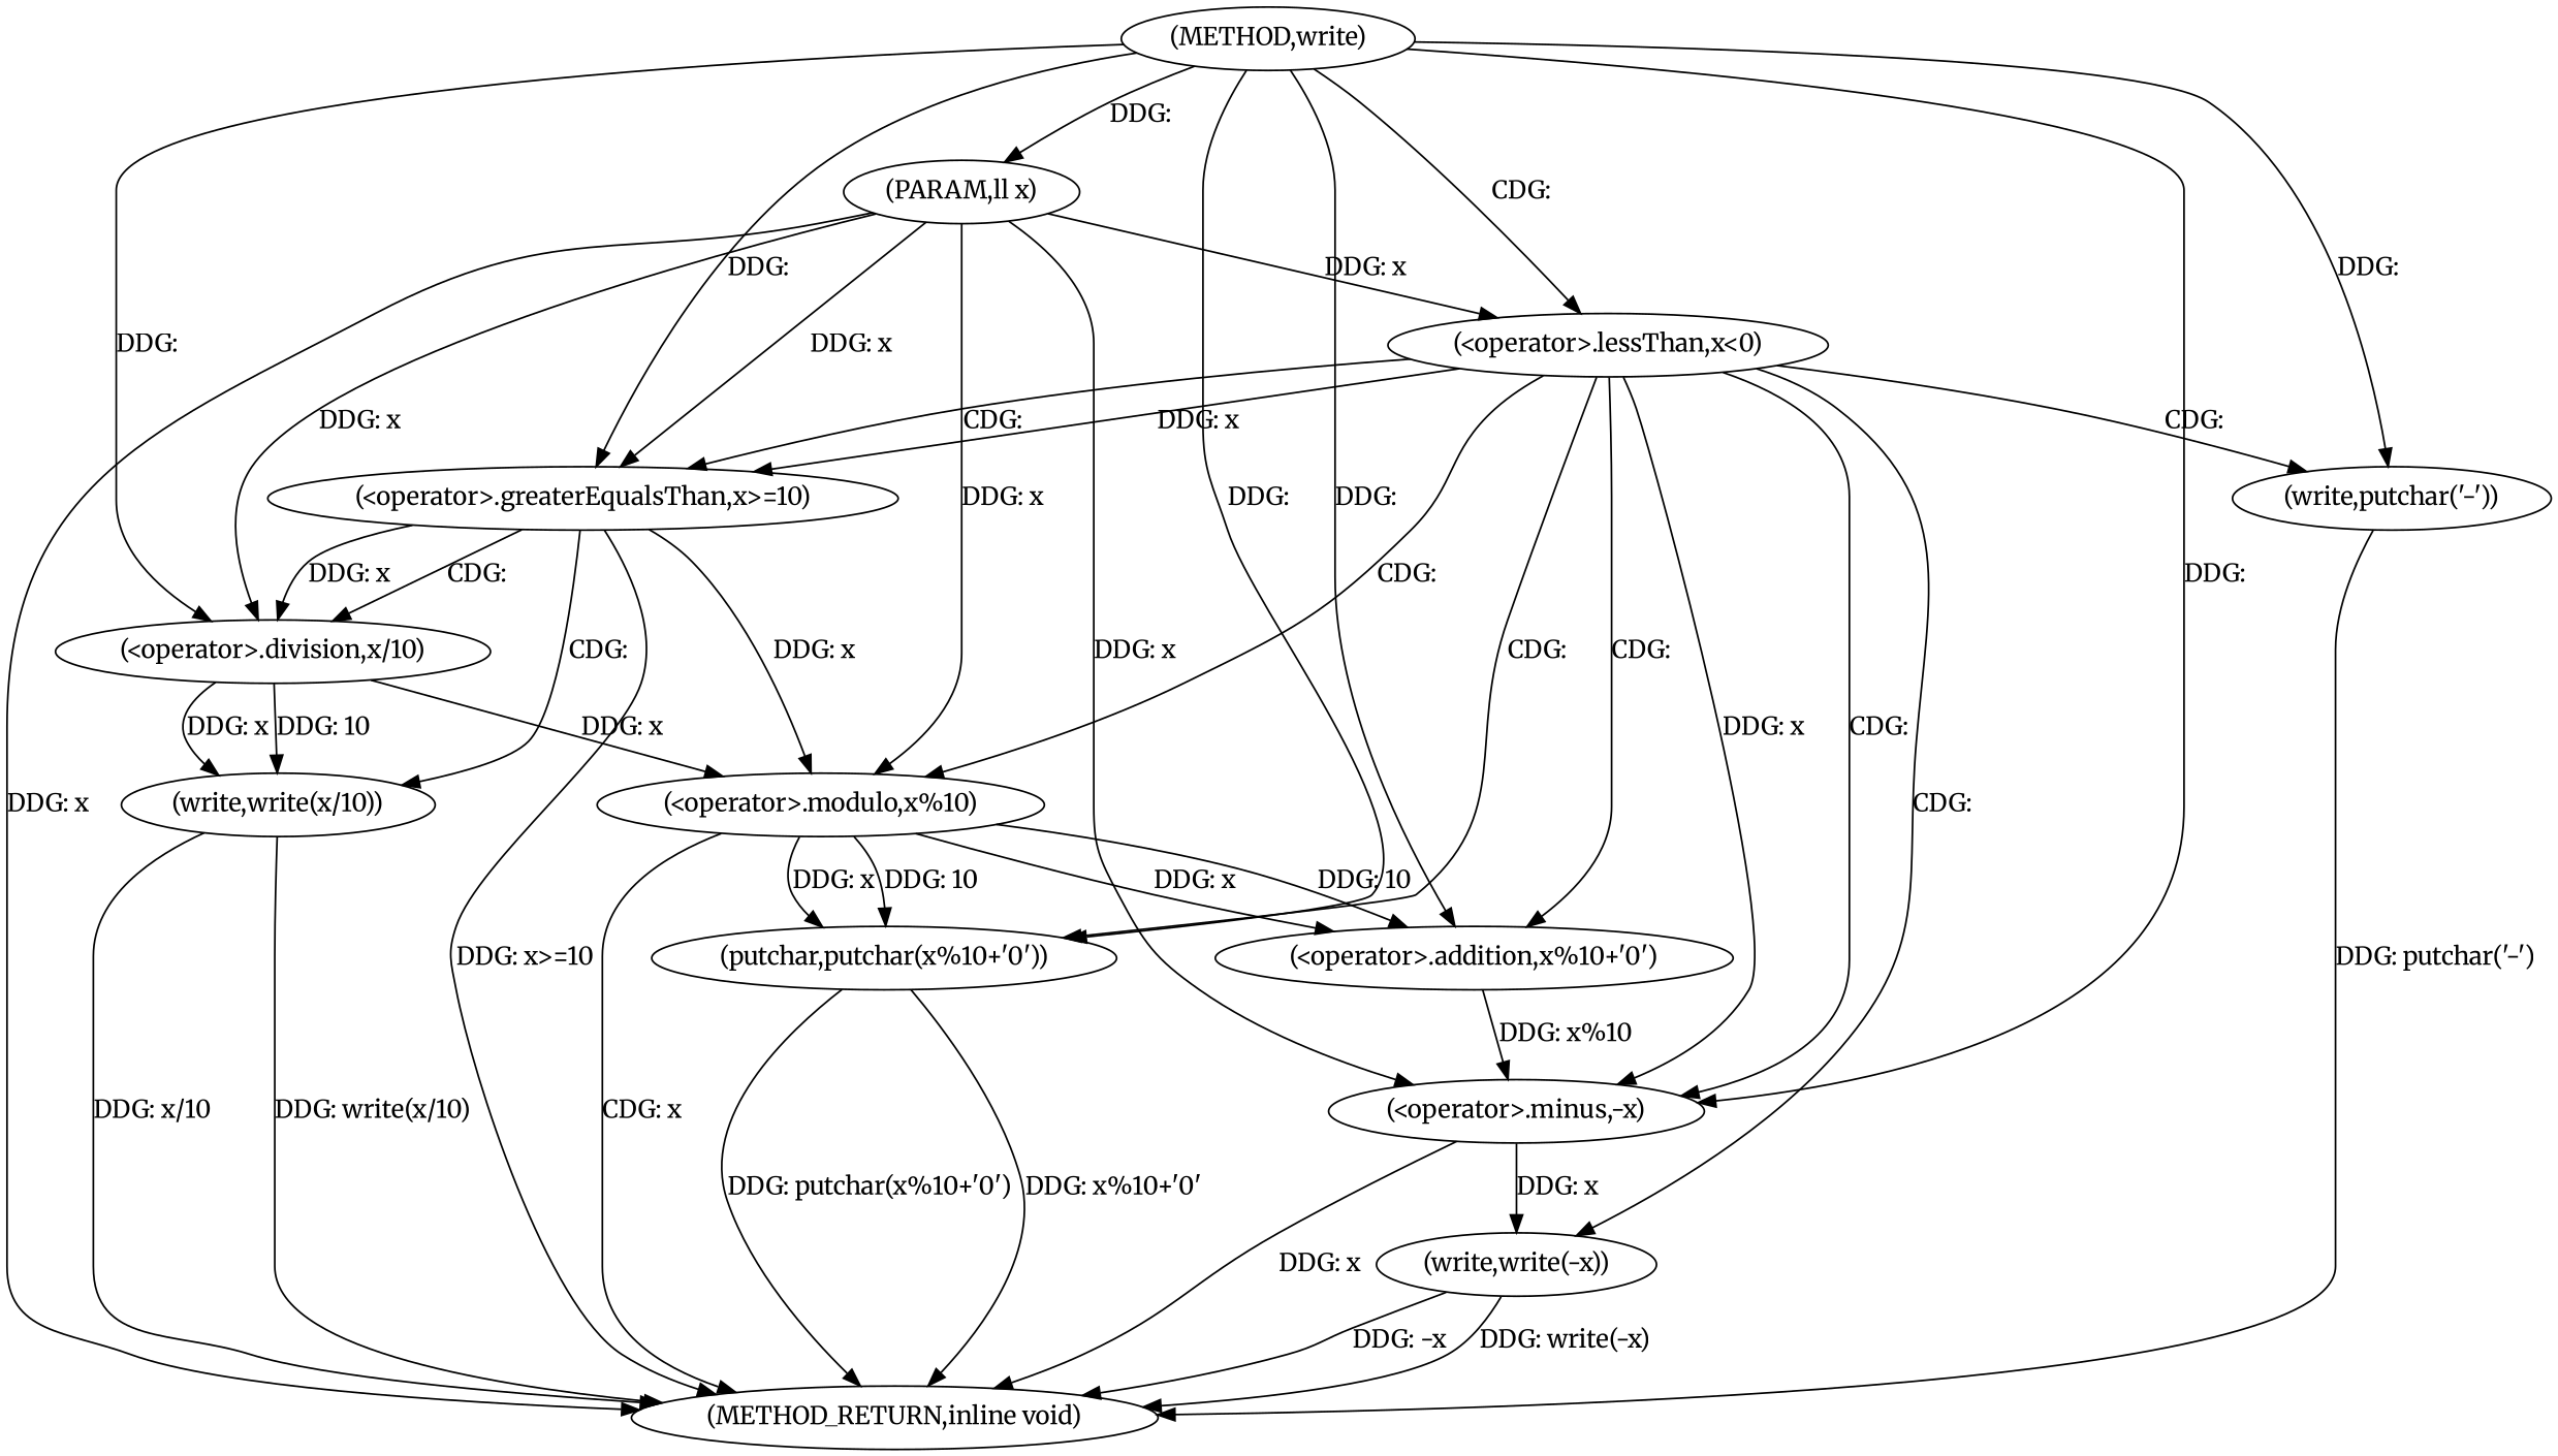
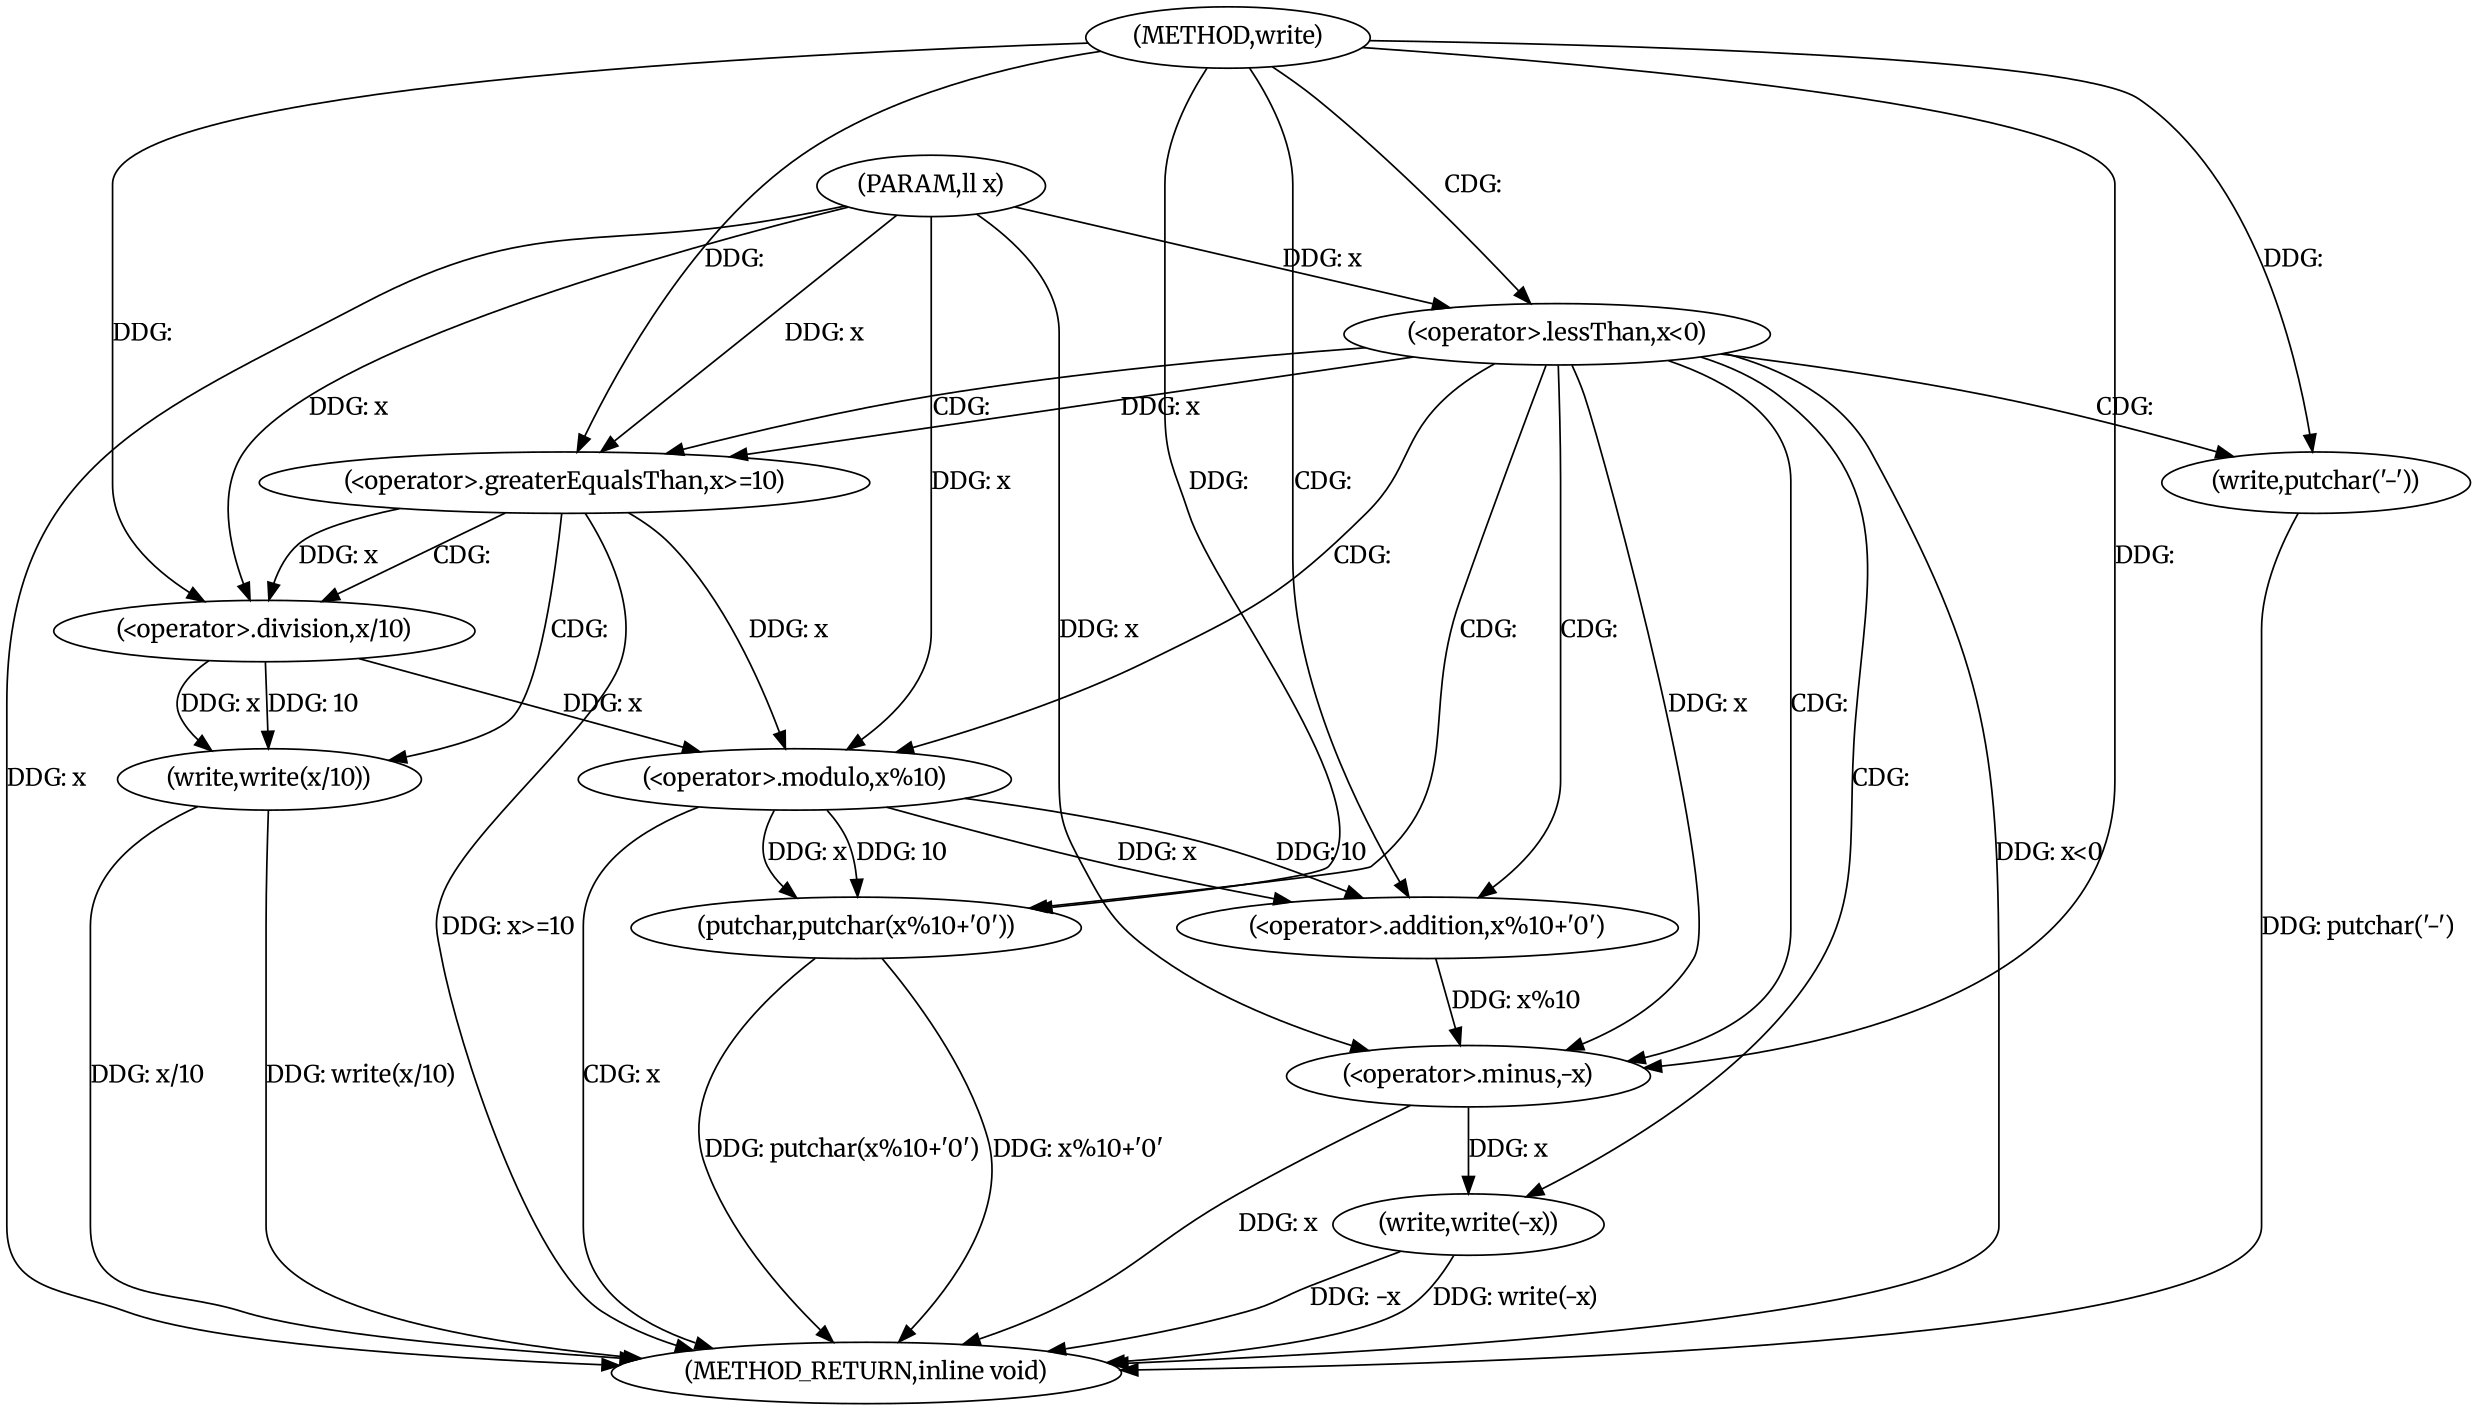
  digraph {
    fontname=Merriweather
    node [fontname=Merriweather]
    edge [fontname=Merriweather]
    n1 [label="(METHOD,write)"]
    n2 [label="(PARAM,ll x)"]
    n3 [label="(putchar,putchar(x%10+'0'))"]
    n4 [label="(<operator>.lessThan,x<0)"]
    n5 [label="(<operator>.greaterEqualsThan,x>=10)"]
    n6 [label="(write,putchar('-'))"]
    n7 [label="(<operator>.addition,x%10+'0')"]
    n8 [label="(<operator>.division,x/10)"]
    n9 [label="(<operator>.minus,-x)"]
    n10 [label="(<operator>.modulo,x%10)"]
    n11 [label="(METHOD_RETURN,inline void)"]
    n12 [label="(write,write(-x))"]
    n13 [label="(write,write(x/10))"]
-   n1 -> n2 [label="DDG: "]
    n1 -> n3 [label="DDG: "]
    n1 -> n4 [label="CDG: "]
    n1 -> n5 [label="DDG: "]
    n1 -> n6 [label="DDG: "]
-   n1 -> n7 [label="DDG: "]
+   n1 -> n7 [label="CDG: "]
    n1 -> n8 [label="DDG: "]
    n1 -> n9 [label="DDG: "]
    n2 -> n4 [label="DDG: x"]
    n2 -> n5 [label="DDG: x"]
    n2 -> n8 [label="DDG: x"]
    n2 -> n9 [label="DDG: x"]
    n2 -> n10 [label="DDG: x"]
    n2 -> n11 [label="DDG: x"]
    n3 -> n11 [label="DDG: x%10+'0'"]
    n3 -> n11 [label="DDG: putchar(x%10+'0')"]
    n4 -> n3 [label="CDG: "]
    n4 -> n5 [label="DDG: x"]
    n4 -> n5 [label="CDG: "]
    n4 -> n6 [label="CDG: "]
    n4 -> n7 [label="CDG: "]
    n4 -> n9 [label="DDG: x"]
    n4 -> n9 [label="CDG: "]
    n4 -> n10 [label="CDG: "]
+   n4 -> n11 [label="DDG: x<0"]
    n4 -> n12 [label="CDG: "]
    n5 -> n8 [label="DDG: x"]
    n5 -> n8 [label="CDG: "]
    n5 -> n10 [label="DDG: x"]
    n5 -> n11 [label="DDG: x>=10"]
    n5 -> n13 [label="CDG: "]
    n6 -> n11 [label="DDG: putchar('-')"]
    n7 -> n9 [label="DDG: x%10"]
    n8 -> n10 [label="DDG: x"]
    n8 -> n13 [label="DDG: 10"]
    n8 -> n13 [label="DDG: x"]
    n9 -> n11 [label="DDG: x"]
    n9 -> n12 [label="DDG: x"]
    n10 -> n3 [label="DDG: x"]
    n10 -> n3 [label="DDG: 10"]
    n10 -> n7 [label="DDG: x"]
    n10 -> n7 [label="DDG: 10"]
    n10 -> n11 [label="CDG: x"]
    n12 -> n11 [label="DDG: -x"]
    n12 -> n11 [label="DDG: write(-x)"]
    n13 -> n11 [label="DDG: x/10"]
    n13 -> n11 [label="DDG: write(x/10)"]
  }
